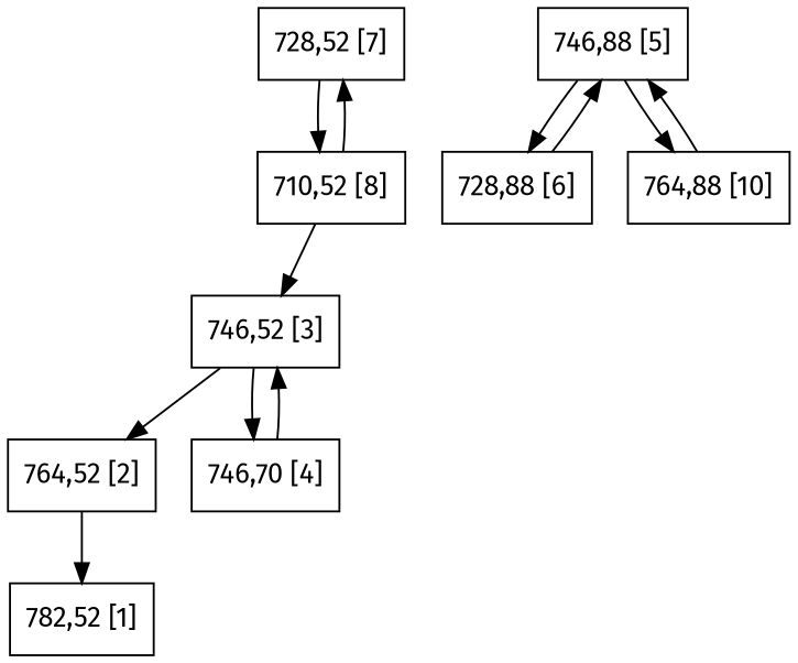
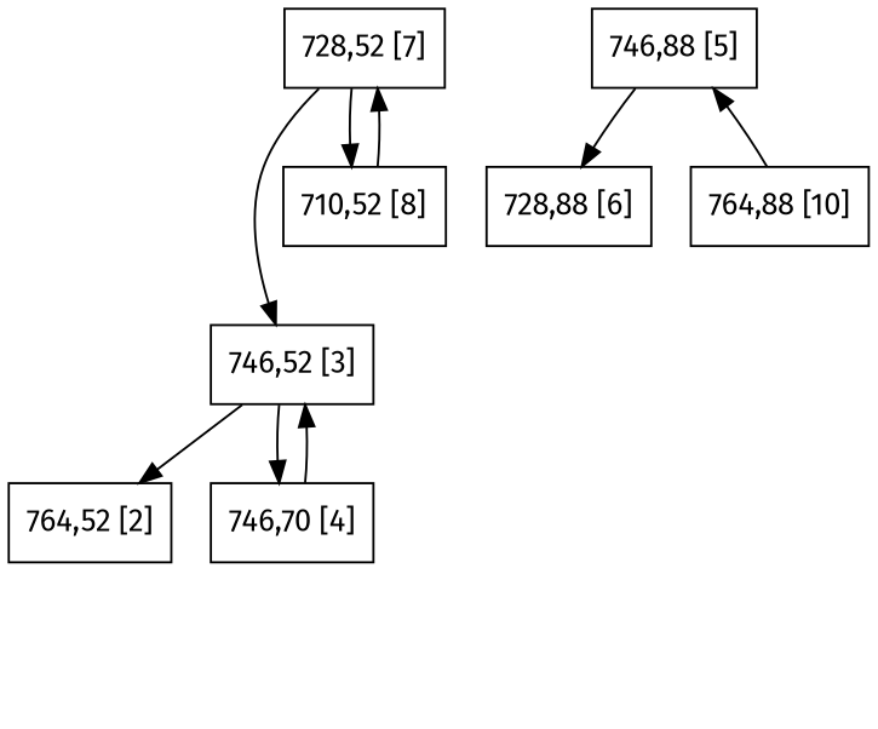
  digraph {
    bgcolor=white
    fontname="Fira Sans"
    node [color=black fontname="Fira Sans" shape=polygon sides=4]
    edge [fontname="Fira Sans"]
-   n1 [label="782,52 [1]"]
    n2 [label="764,52 [2]"]
    n3 [label="746,52 [3]"]
    n4 [label="746,70 [4]"]
    n5 [label="728,52 [7]"]
    n6 [label="710,52 [8]"]
    n7 [label="746,88 [5]"]
    n8 [label="728,88 [6]"]
    n9 [label="764,88 [10]"]
-   n2 -> n1
    n3 -> n2
    n3 -> n4
    n4 -> n3
-   n6 -> n3
+   n5 -> n3
    n5 -> n6
    n6 -> n5
    n7 -> n8
-   n7 -> n9
-   n8 -> n7
    n9 -> n7
  }
